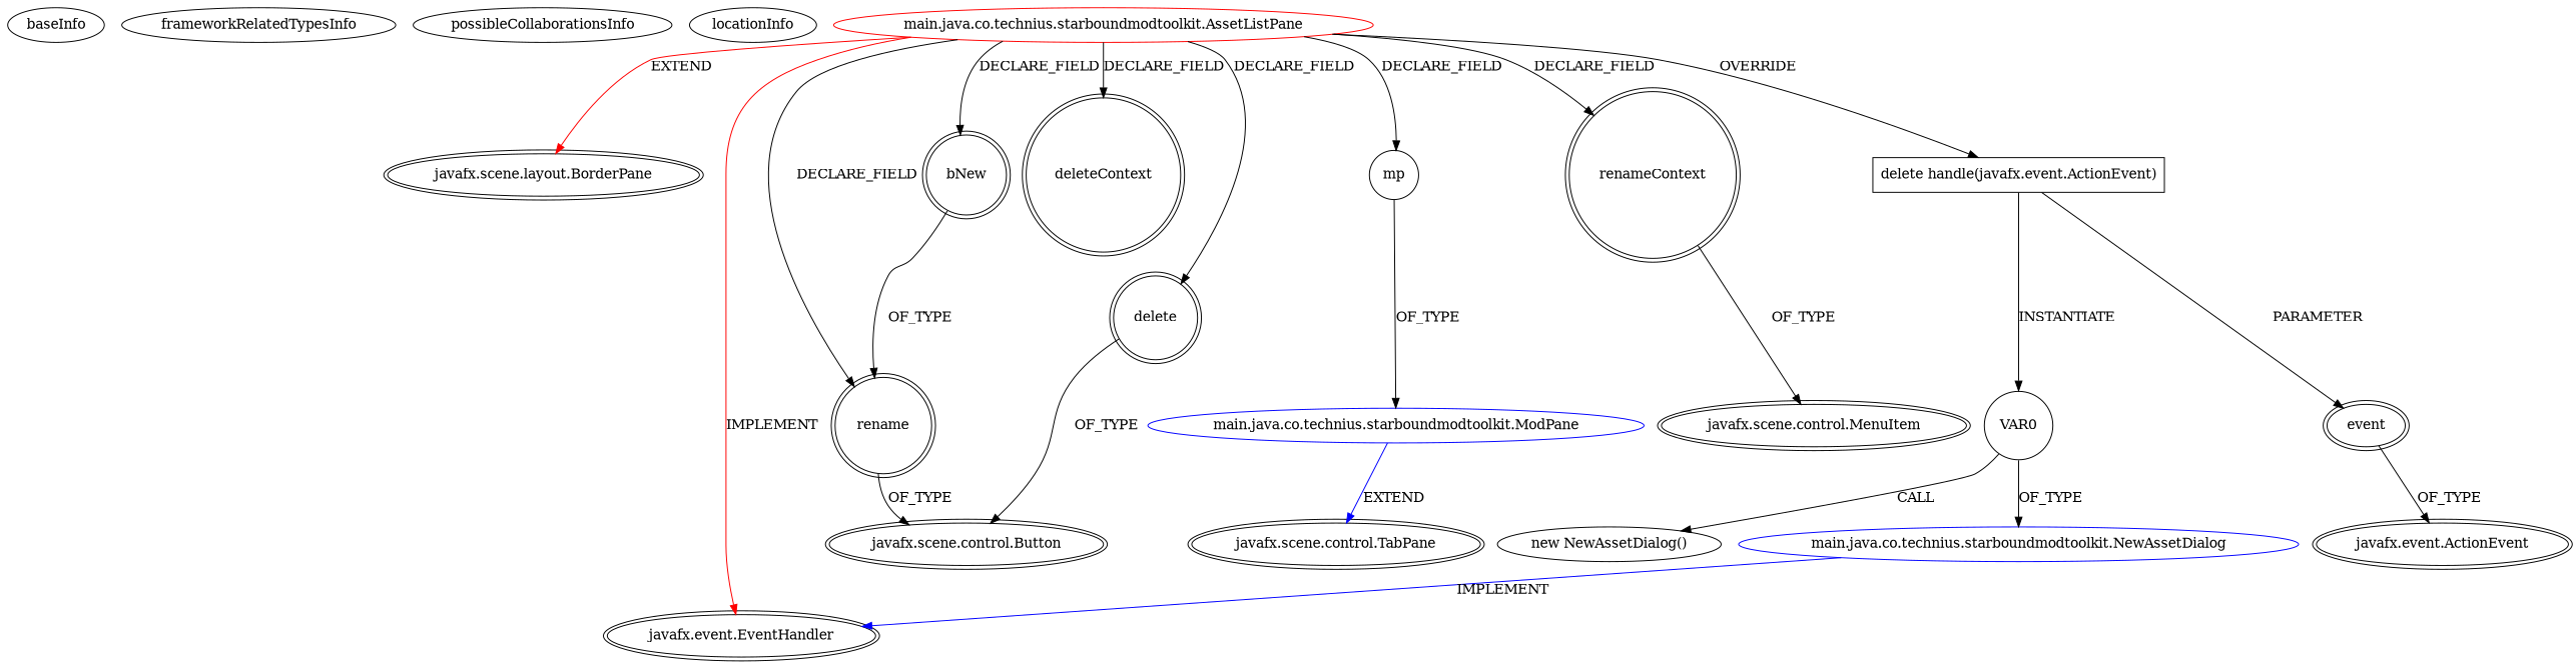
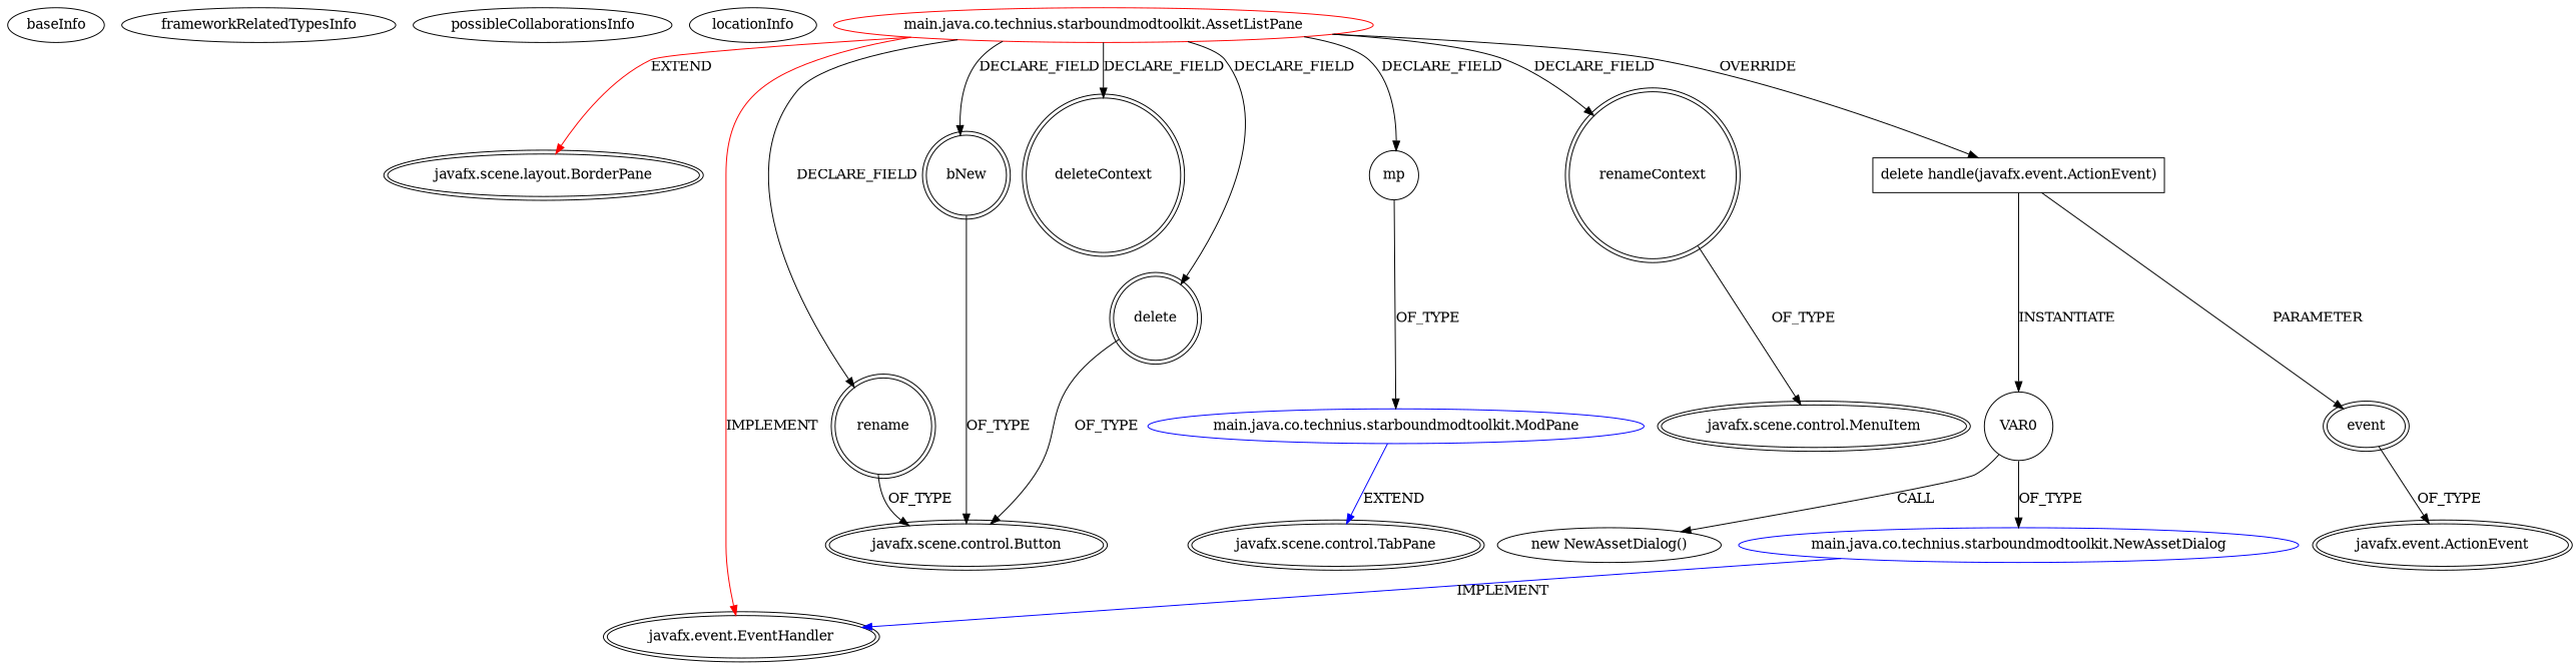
  digraph {
    node [isFrameworkType=true vertexType=FIELD_DECLARATION peripheries=2]
    baseInfo [category=extension_graph graphId=1415 isAnonymous=false possibleRelation=true isFrameworkType="" vertexType="" peripheries=""]
    frameworkRelatedTypesInfo [0="javafx.scene.layout.BorderPane" 1="javafx.event.EventHandler" isFrameworkType="" vertexType="" peripheries=""]
    possibleCollaborationsInfo [0="1415~OVERRIDING_METHOD_DECLARATION-INSTANTIATION-~javafx.scene.layout.BorderPane javafx.event.EventHandler ~javafx.event.EventHandler ~false~false" 1="1415~FIELD_DECLARATION-~javafx.scene.layout.BorderPane javafx.event.EventHandler ~javafx.scene.control.TabPane ~false~false" isFrameworkType="" vertexType="" peripheries=""]
    locationInfo [contextSignature=AssetListPane filePath="/Technius-Starbound-Mod-Toolkit/Starbound-Mod-Toolkit-master/src/main/java/co/technius/starboundmodtoolkit/AssetListPane.java" graphId=1415 projectName="Technius-Starbound-Mod-Toolkit" isFrameworkType="" vertexType="" peripheries=""]
    n5 [color=red isFrameworkType=false label="main.java.co.technius.starboundmodtoolkit.AssetListPane" vertexType=ROOT_CLIENT_CLASS_DECLARATION peripheries=""]
    n6 [label="javafx.scene.layout.BorderPane" vertexType=FRAMEWORK_CLASS_TYPE]
    n7 [label="javafx.event.EventHandler" vertexType=FRAMEWORK_INTERFACE_TYPE]
    n8 [label=bNew shape=circle]
    n9 [label=delete shape=circle]
    n10 [label=deleteContext shape=circle]
    n11 [isFrameworkType=false label=mp shape=circle peripheries=""]
    n12 [label=rename shape=circle]
    n13 [label=renameContext shape=circle]
    n14 [isFrameworkType=false label="delete handle(javafx.event.ActionEvent)" shape=box vertexType=OVERRIDING_METHOD_DECLARATION peripheries=""]
    n15 [label="javafx.scene.control.Button" vertexType=FRAMEWORK_CLASS_TYPE]
    n16 [color=blue isFrameworkType=false label="main.java.co.technius.starboundmodtoolkit.ModPane" vertexType=REFERENCE_CLIENT_CLASS_DECLARATION peripheries=""]
    n17 [label="javafx.scene.control.MenuItem" vertexType=FRAMEWORK_CLASS_TYPE]
    n18 [label=event vertexType=PARAMETER_DECLARATION]
    n19 [isFrameworkType=false label=VAR0 shape=circle vertexType=VARIABLE_EXPRESION peripheries=""]
    n20 [label="javafx.scene.control.TabPane" vertexType=FRAMEWORK_CLASS_TYPE]
    n21 [label="javafx.event.ActionEvent" vertexType=FRAMEWORK_CLASS_TYPE]
    n22 [color=blue isFrameworkType=false label="main.java.co.technius.starboundmodtoolkit.NewAssetDialog" vertexType=REFERENCE_CLIENT_CLASS_DECLARATION peripheries=""]
    n23 [isFrameworkType=false label="new NewAssetDialog()" vertexType=CONSTRUCTOR_CALL peripheries=""]
    n5 -> n6 [color=red label=EXTEND]
    n5 -> n7 [color=red label=IMPLEMENT]
    n5 -> n8 [label=DECLARE_FIELD]
    n5 -> n9 [label=DECLARE_FIELD]
    n5 -> n10 [label=DECLARE_FIELD]
    n5 -> n11 [label=DECLARE_FIELD]
    n5 -> n12 [label=DECLARE_FIELD]
    n5 -> n13 [label=DECLARE_FIELD]
    n5 -> n14 [label=OVERRIDE]
-   n8 -> n12 [label=OF_TYPE]
+   n8 -> n15 [label=OF_TYPE]
    n9 -> n15 [label=OF_TYPE]
    n11 -> n16 [label=OF_TYPE]
    n12 -> n15 [label=OF_TYPE]
    n13 -> n17 [label=OF_TYPE]
    n14 -> n18 [label=PARAMETER]
    n14 -> n19 [label=INSTANTIATE]
    n16 -> n20 [color=blue label=EXTEND]
    n18 -> n21 [label=OF_TYPE]
    n19 -> n22 [label=OF_TYPE]
    n19 -> n23 [label=CALL]
    n22 -> n7 [color=blue label=IMPLEMENT]
  }
